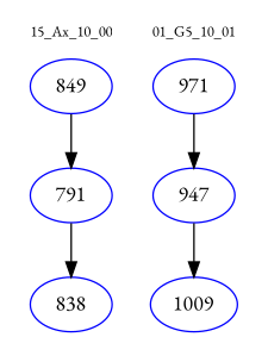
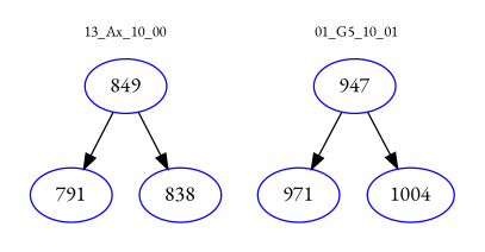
  digraph {
    fontname="EB Garamond"
    node [color=blue fontname="EB Garamond"]
    edge [color=black fontname="EB Garamond"]
    n1 [label=849]
    n2 [label=791]
    n3 [label=838]
    n4 [label=971]
    n5 [label=947]
-   n6 [label=1009]
+   n6 [label=1004]
    subgraph cluster_1 {
      color=white
      fontsize=10
-     label="15_Ax_10_00"
+     label="13_Ax_10_00"
      n1
      n2
      n3
    }
    subgraph cluster_2 {
      color=white
      fontsize=10
      label="01_G5_10_01"
      n4
      n5
      n6
    }
    n1 -> n2
-   n2 -> n3
-   n4 -> n5
+   n1 -> n3
+   n5 -> n4
    n5 -> n6
  }
